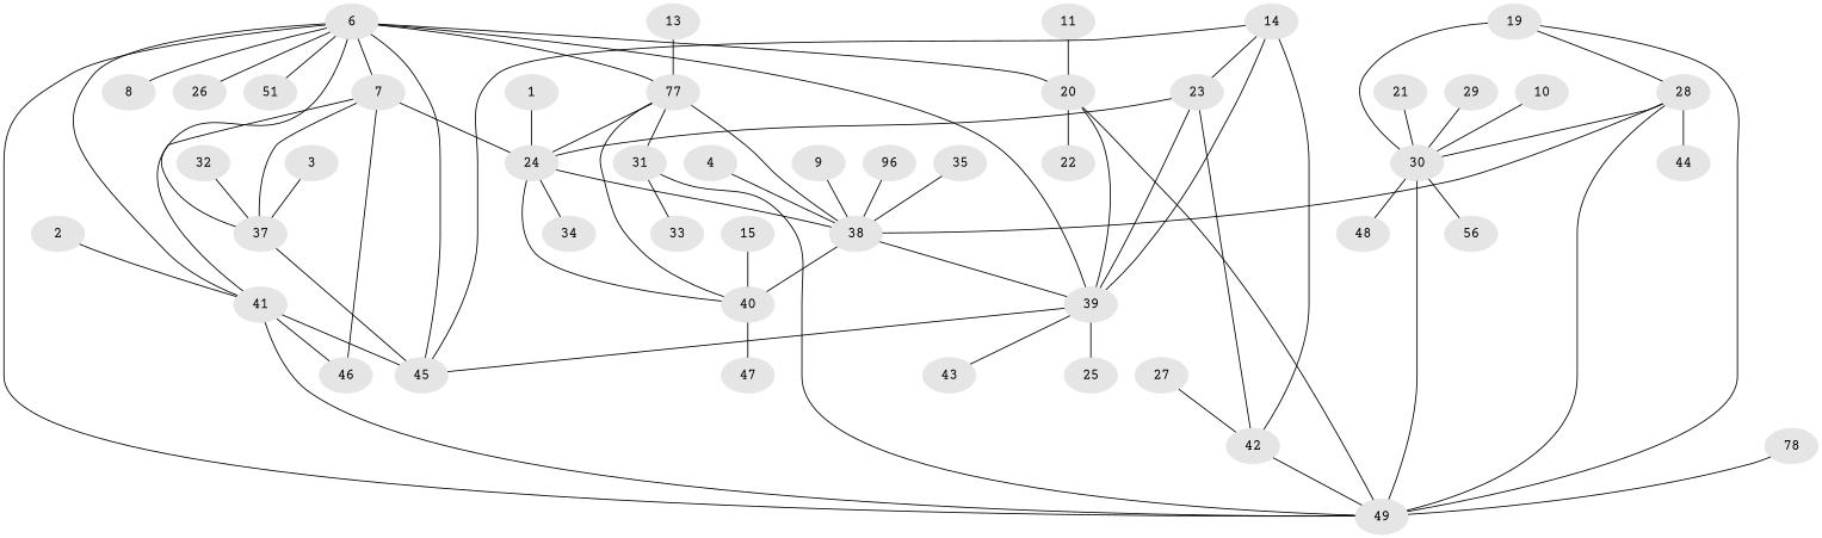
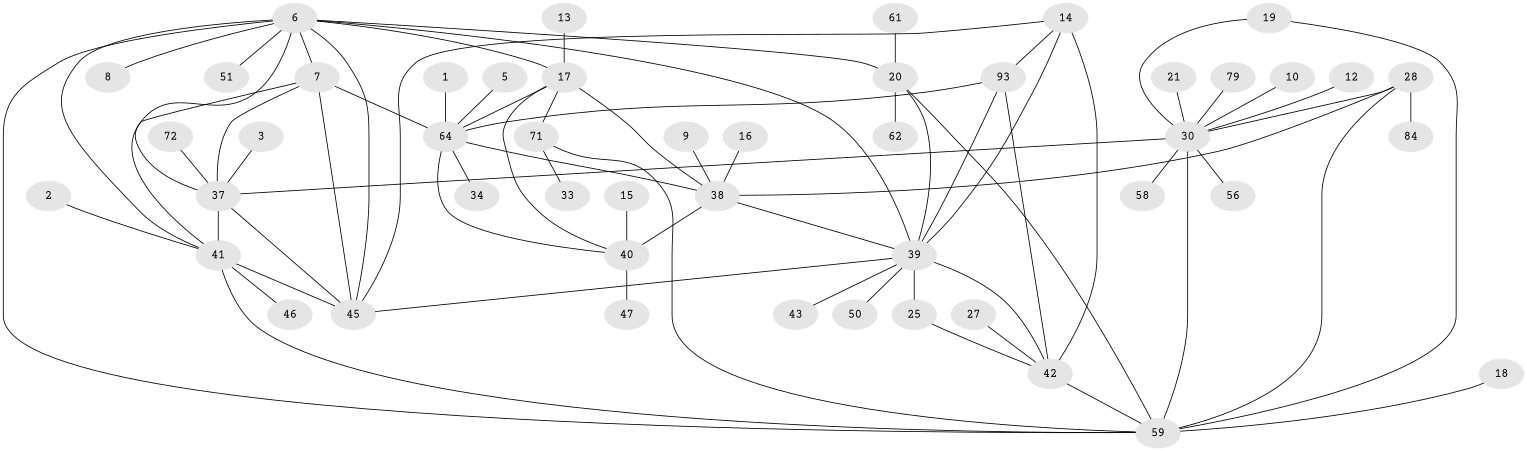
  graph {
    fontname="Courier Prime"
    node [color=gray90 fontname="Courier Prime" style=filled]
    edge [fontname="Courier Prime" weight=1.0]
    1
-   24
+   24 [label=64]
    38
    40
    34
    2
    41
    45
-   49
+   49 [label=59]
    46
    3
    37
-   4
    39
+   5
    6
    7
    8
-   17 [label=77]
+   17
    20
-   26
    51
-   31
-   22
+   31 [label=71]
+   22 [label=62]
    42
    25
    43
+   50
    9
    10
    30
    n32 [label=56]
-   48
-   11
+   48 [label=58]
+   11 [label=61]
+   12
    13
    14
-   23
+   23 [label=93]
    15
    47
-   16 [label=96]
+   16
    33
-   18 [label=78]
+   18
    19
    28
-   44
+   44 [label=84]
    21
    27
-   29
-   32
-   35
+   29 [label=79]
+   32 [label=72]
    1 -- 24
    24 -- 38 [weight=2.0]
    24 -- 40
    24 -- 34
    38 -- 40 [weight=2.0]
    38 -- 39
    40 -- 47
    2 -- 41
    41 -- 45
    41 -- 49
    41 -- 46
    3 -- 37
+   37 -- 41
    37 -- 45
-   4 -- 38
    39 -- 45
+   39 -- 42
    39 -- 25
    39 -- 43
+   39 -- 50
+   5 -- 24
    6 -- 41
    6 -- 45
    6 -- 49 [weight=2.0]
    6 -- 37
    6 -- 39 [weight=2.0]
    6 -- 7
    6 -- 8
    6 -- 17
    6 -- 20 [weight=2.0]
-   6 -- 26
    6 -- 51
    7 -- 24
    7 -- 41
-   7 -- 46
+   7 -- 45
    7 -- 37
    17 -- 24
    17 -- 38 [weight=2.0]
    17 -- 40
    17 -- 31
    20 -- 49
    20 -- 39
    20 -- 22
    31 -- 49
    31 -- 33
    42 -- 49
+   25 -- 42
    9 -- 38
    10 -- 30
    30 -- 49 [weight=3.0]
+   30 -- 37
    30 -- n32
    30 -- 48
    11 -- 20
+   12 -- 30
    13 -- 17
    14 -- 45
    14 -- 39 [weight=3.0]
    14 -- 42 [weight=2.0]
    14 -- 23 [weight=2.0]
    23 -- 24
    23 -- 39
    23 -- 42
    15 -- 40
    16 -- 38
    18 -- 49
    19 -- 49
    19 -- 30 [weight=2.0]
-   19 -- 28
    28 -- 38
    28 -- 49
    28 -- 30 [weight=2.0]
    28 -- 44
    21 -- 30
    27 -- 42
    29 -- 30
    32 -- 37
-   35 -- 38
  }
